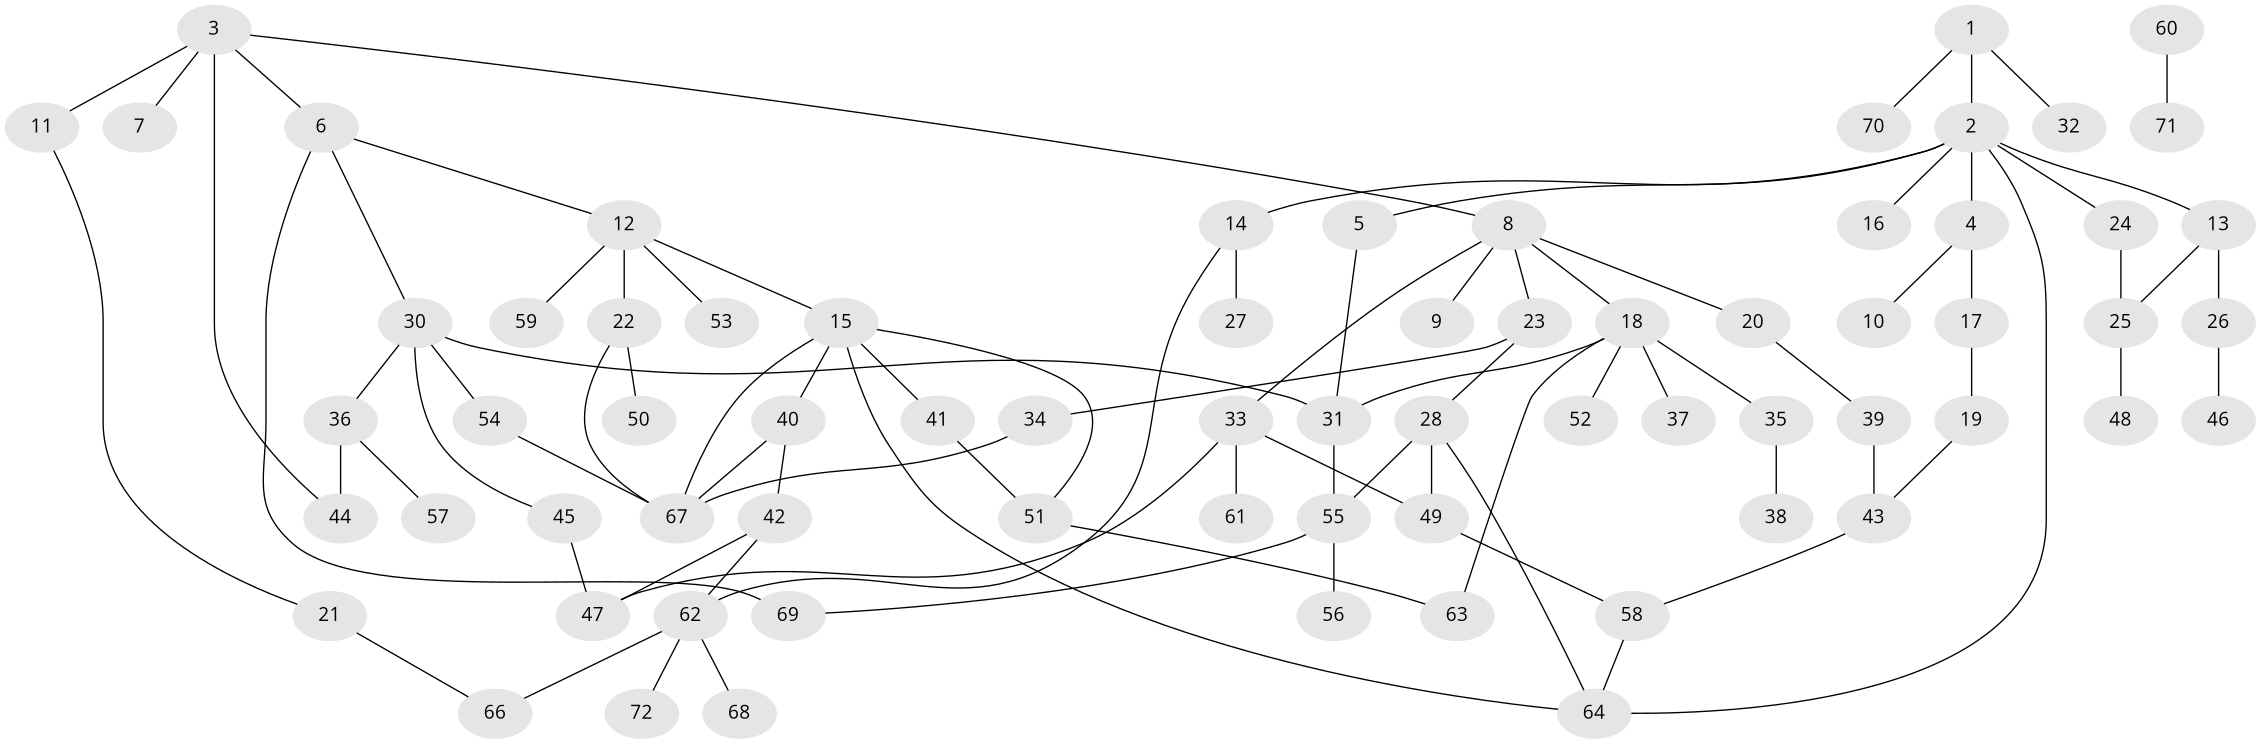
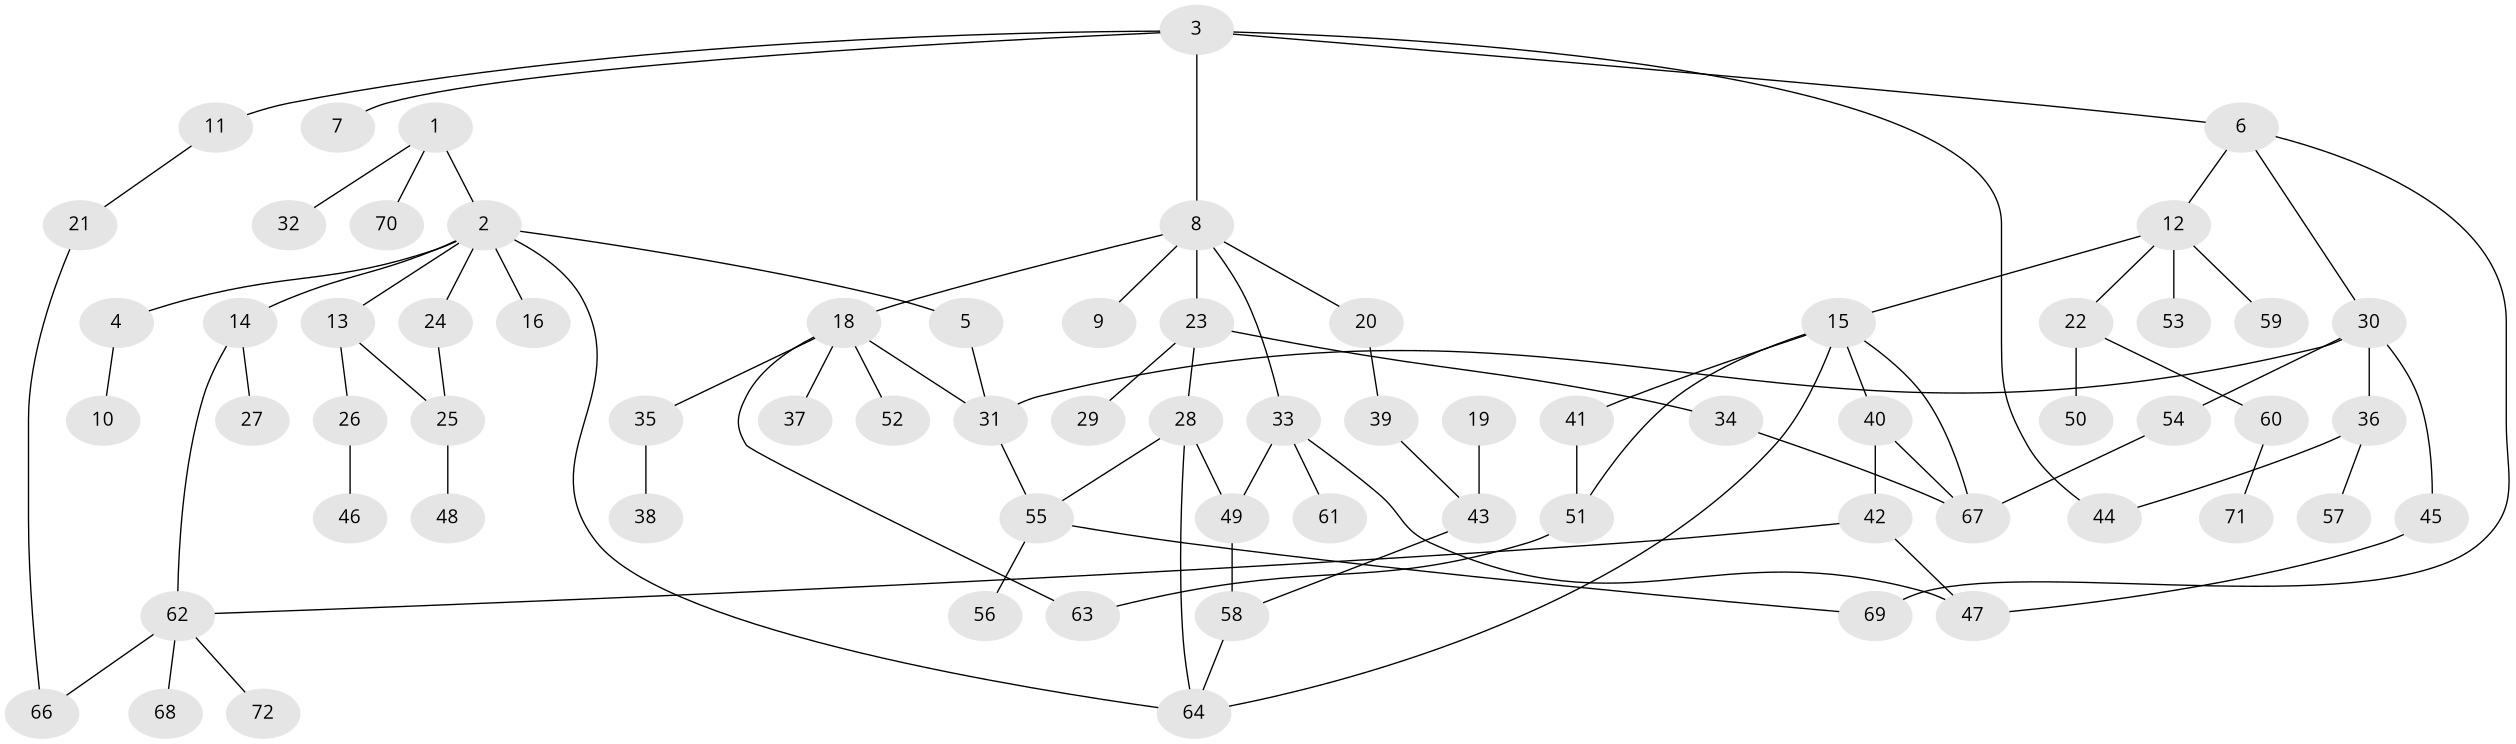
  graph {
    fontname="Open Sans"
    node [color=gray90 fontname="Open Sans" style=filled]
    edge [fontname="Open Sans"]
    1
    2
    32
    70
    4
    5
    13
    14
    16
    24
    64
    3
    6
    7
    8
    11
    44
    10
-   17
    31
    25
    26
    27
    62
    12
    30
    69
    9
    18
    20
    23
    33
    21
    19
    55
    15
    22
    53
    59
    36
    45
    54
    35
    37
    52
    63
    39
    28
+   29
    34
    49
    47
    61
    66
    40
    41
    51
    67
    50
    60
    48
    46
    68
    72
    42
    43
    38
    58
    71
    56
    57
    1 -- 2
    1 -- 32
    1 -- 70
    2 -- 4
    2 -- 5
    2 -- 13
    2 -- 14
    2 -- 16
    2 -- 24
    2 -- 64
    4 -- 10
-   4 -- 17
    5 -- 31
    13 -- 25
    13 -- 26
    14 -- 27
    14 -- 62
    24 -- 25
    3 -- 6
    3 -- 7
    3 -- 8
    3 -- 11
    3 -- 44
    6 -- 12
    6 -- 30
    6 -- 69
    8 -- 9
    8 -- 18
    8 -- 20
    8 -- 23
    8 -- 33
    11 -- 21
-   17 -- 19
    31 -- 55
    25 -- 48
    26 -- 46
    62 -- 66
    62 -- 68
    62 -- 72
    12 -- 15
    12 -- 22
    12 -- 53
    12 -- 59
    30 -- 31
    30 -- 36
    30 -- 45
    30 -- 54
    18 -- 31
    18 -- 35
    18 -- 37
    18 -- 52
    18 -- 63
    20 -- 39
    23 -- 28
+   23 -- 29
    23 -- 34
    33 -- 49
    33 -- 47
    33 -- 61
    21 -- 66
    19 -- 43
    55 -- 69
    55 -- 56
    15 -- 64
    15 -- 40
    15 -- 41
    15 -- 51
    15 -- 67
    22 -- 50
-   22 -- 67
+   22 -- 60
    36 -- 44
    36 -- 57
    45 -- 47
    54 -- 67
    35 -- 38
    39 -- 43
    28 -- 64
    28 -- 55
    28 -- 49
    34 -- 67
    49 -- 58
    40 -- 67
    40 -- 42
    41 -- 51
    51 -- 63
    60 -- 71
    42 -- 62
    42 -- 47
    43 -- 58
    58 -- 64
  }
